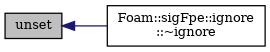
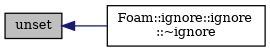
  digraph {
    rankdir=LR
    fontname="DejaVu Serif"
    node [color=black fontname="DejaVu Serif" fontsize=10 shape=record]
    n1 [fillcolor=grey75 fontcolor=black height=0.2 label=unset style=filled width=0.4]
-   n2 [height=0.2 label="Foam::sigFpe::ignore\l::~ignore" width=0.4]
+   n2 [height=0.2 label="Foam::ignore::ignore\l::~ignore" width=0.4]
    n1 -> n2 [color=midnightblue dir=back fontname="DejaVu Serif" fontsize=10 labelfontname=Helvetica labelfontsize=10 style=solid]
  }
